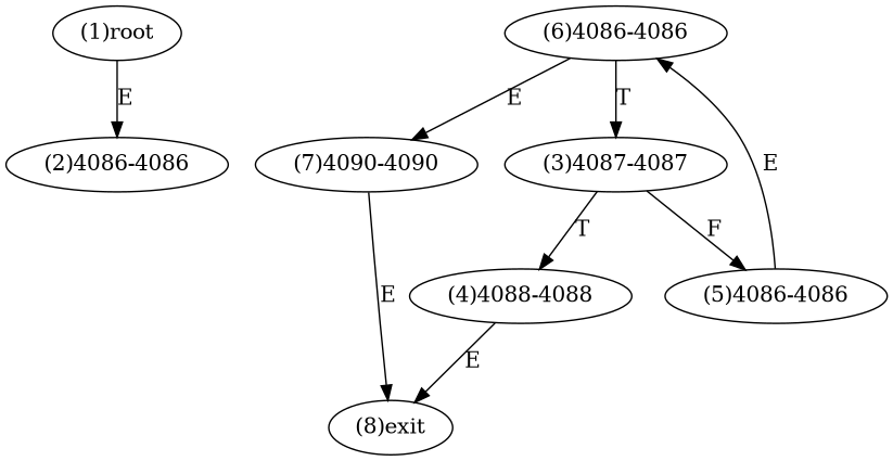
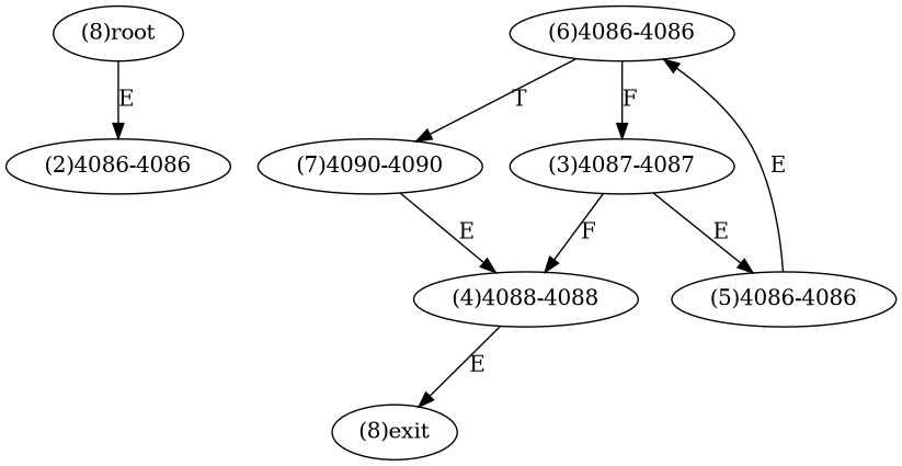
  digraph {
-   n1 [label="(1)root"]
+   n1 [label="(8)root"]
    n2 [label="(2)4086-4086"]
    n3 [label="(6)4086-4086"]
    n4 [label="(3)4087-4087"]
    n5 [label="(7)4090-4090"]
    n6 [label="(4)4088-4088"]
    n7 [label="(5)4086-4086"]
    n8 [label="(8)exit"]
    n1 -> n2 [label=E]
-   n3 -> n4 [label=T]
-   n3 -> n5 [label=E]
-   n4 -> n6 [label=T]
-   n4 -> n7 [label=F]
-   n5 -> n8 [label=E]
+   n3 -> n4 [label=F]
+   n3 -> n5 [label=T]
+   n4 -> n6 [label=F]
+   n4 -> n7 [label=E]
+   n5 -> n6 [label=E]
    n6 -> n8 [label=E]
    n7 -> n3 [label=E]
  }
